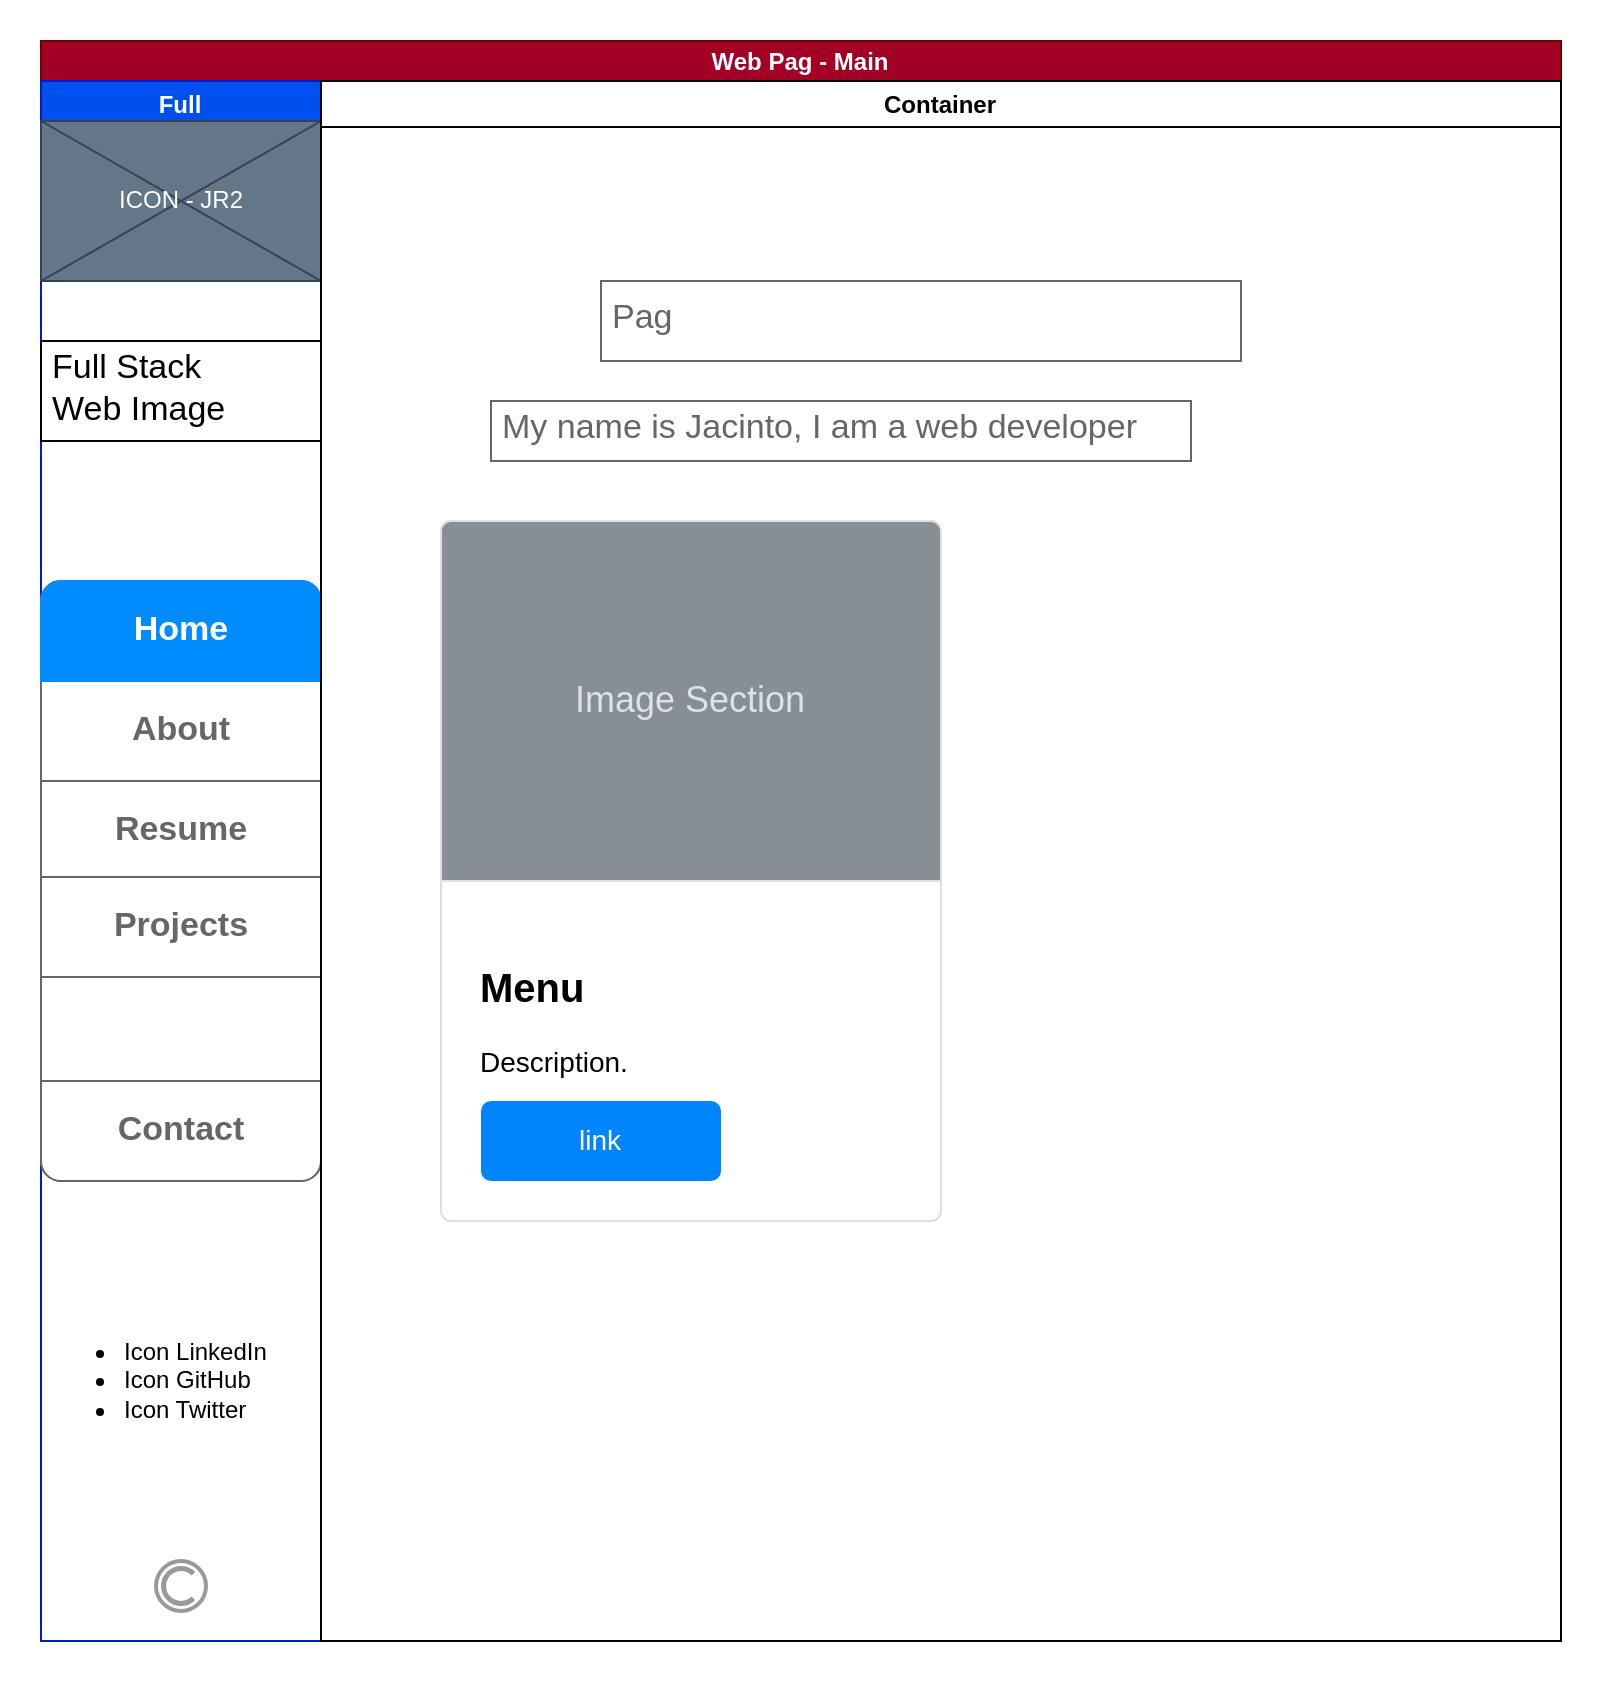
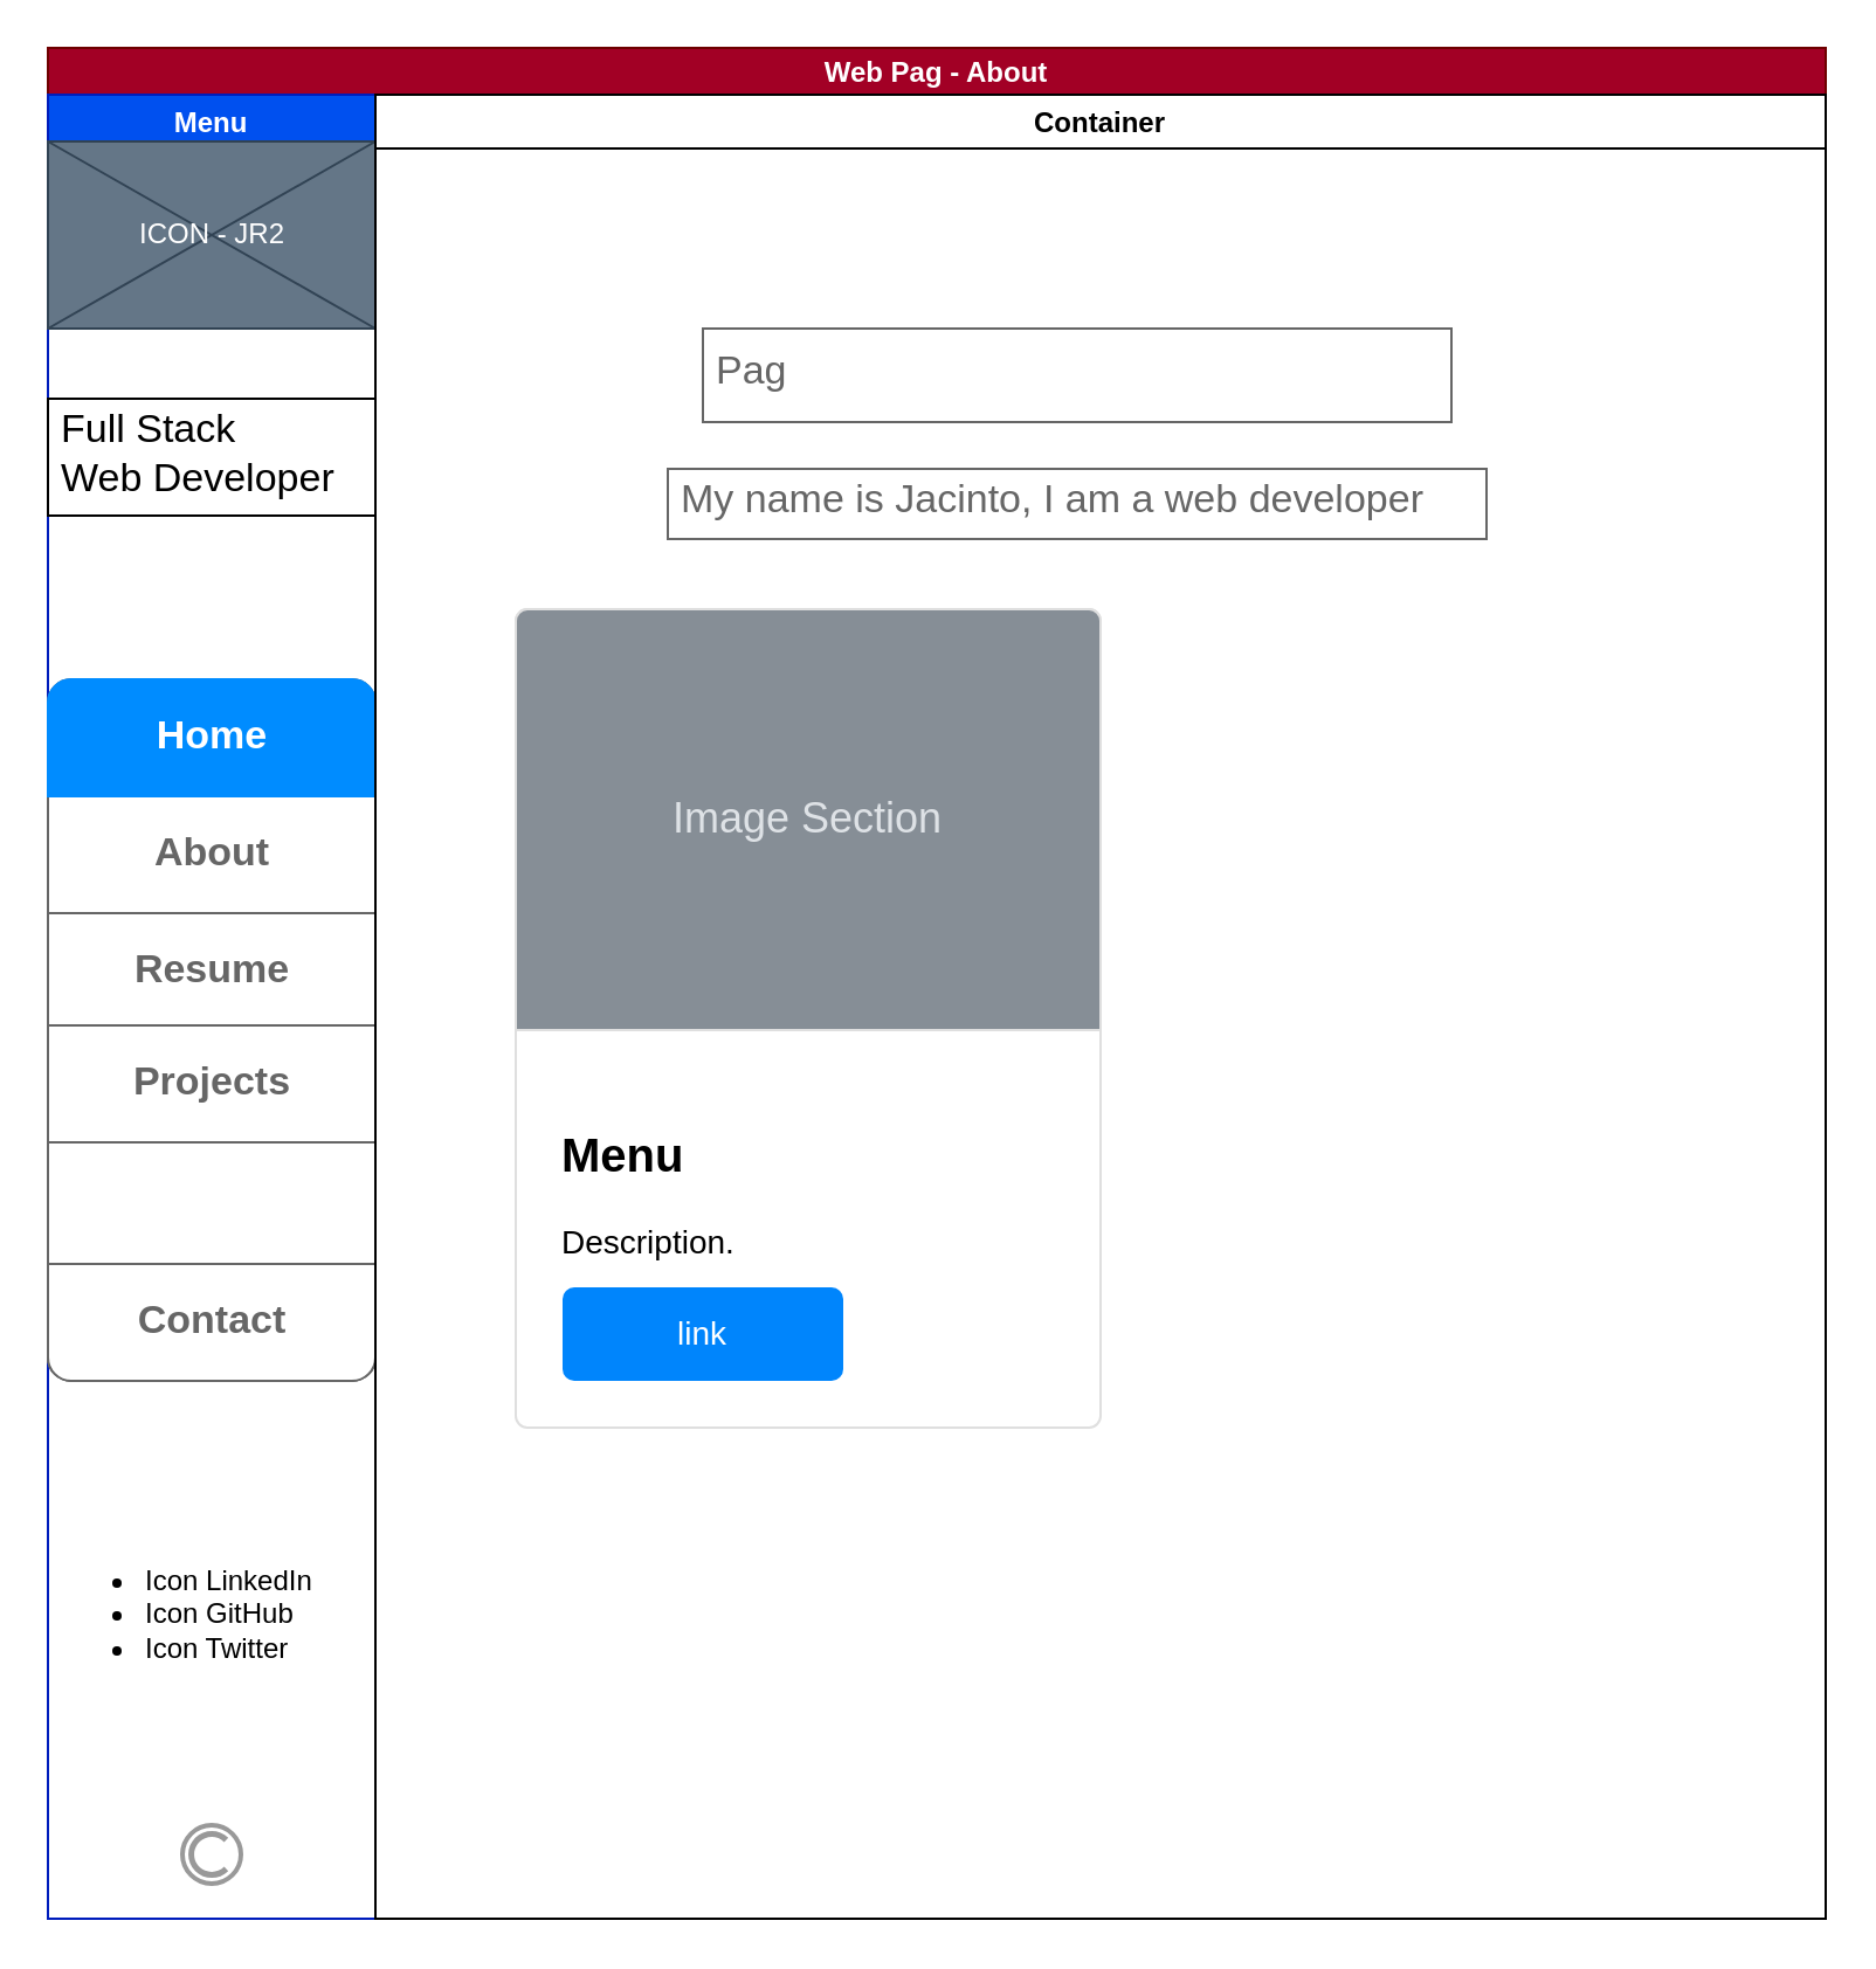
  <mxCell id="0" />
  <mxCell id="1" parent="0" />
- <mxCell id="2" value="Web Pag - Main" style="swimlane;fillColor=#a20025;strokeColor=#6F0000;fontColor=#ffffff;startSize=20;" parent="1" vertex="1"><mxGeometry x="20" y="20" width="760" height="800" as="geometry" /></mxCell>
- <mxCell id="3" value="Full" style="swimlane;fillColor=#0050ef;strokeColor=#001DBC;fontColor=#ffffff;" parent="2" vertex="1"><mxGeometry y="20" width="140" height="780" as="geometry" /></mxCell>
+ <mxCell id="2" value="Web Pag - About" style="swimlane;fillColor=#a20025;strokeColor=#6F0000;fontColor=#ffffff;startSize=20;" parent="1" vertex="1"><mxGeometry x="20" y="20" width="760" height="800" as="geometry" /></mxCell>
+ <mxCell id="3" value="Menu" style="swimlane;fillColor=#0050ef;strokeColor=#001DBC;fontColor=#ffffff;" parent="2" vertex="1"><mxGeometry y="20" width="140" height="780" as="geometry" /></mxCell>
  <mxCell id="4" value="" style="group" parent="3" vertex="1" connectable="0"><mxGeometry y="130" width="140" height="635" as="geometry" /></mxCell>
  <mxCell id="5" value="" style="strokeColor=#999999;verticalLabelPosition=bottom;shadow=0;dashed=0;verticalAlign=top;strokeWidth=2;html=1;shape=mxgraph.mockup.misc.copyrightIcon;" parent="4" vertex="1"><mxGeometry x="57.5" y="610" width="25" height="25" as="geometry" /></mxCell>
  <mxCell id="6" value="" style="strokeWidth=1;shadow=0;dashed=0;align=center;html=1;shape=mxgraph.mockup.rrect;rSize=10;strokeColor=#666666;" parent="4" vertex="1"><mxGeometry y="120" width="140" height="300" as="geometry" /></mxCell>
  <mxCell id="7" value="About" style="strokeColor=inherit;fillColor=inherit;gradientColor=inherit;strokeWidth=1;shadow=0;dashed=0;align=center;html=1;shape=mxgraph.mockup.rrect;rSize=0;fontSize=17;fontColor=#666666;fontStyle=1;resizeWidth=1;" parent="6" vertex="1"><mxGeometry width="140" height="50" relative="1" as="geometry"><mxPoint y="50" as="offset" /></mxGeometry></mxCell>
  <mxCell id="8" value="Resume" style="strokeColor=inherit;fillColor=inherit;gradientColor=inherit;strokeWidth=1;shadow=0;dashed=0;align=center;html=1;shape=mxgraph.mockup.rrect;rSize=0;fontSize=17;fontColor=#666666;fontStyle=1;resizeWidth=1;" parent="6" vertex="1"><mxGeometry width="140" height="50" relative="1" as="geometry"><mxPoint y="100" as="offset" /></mxGeometry></mxCell>
  <mxCell id="9" value="Home" style="strokeWidth=1;shadow=0;dashed=0;align=center;html=1;shape=mxgraph.mockup.topButton;rSize=10;fontSize=17;fontColor=#ffffff;fontStyle=1;fillColor=#008cff;strokeColor=#008cff;resizeWidth=1;" parent="6" vertex="1"><mxGeometry width="140" height="50" relative="1" as="geometry" /></mxCell>
  <mxCell id="10" value="Contact" style="strokeColor=inherit;fillColor=inherit;gradientColor=inherit;strokeWidth=1;shadow=0;dashed=0;align=center;html=1;shape=mxgraph.mockup.bottomButton;rSize=10;fontSize=17;fontColor=#666666;fontStyle=1;resizeWidth=1;" parent="6" vertex="1"><mxGeometry y="1" width="140" height="50" relative="1" as="geometry"><mxPoint y="-50" as="offset" /></mxGeometry></mxCell>
  <mxCell id="11" value="Projects" style="strokeColor=inherit;fillColor=inherit;gradientColor=inherit;strokeWidth=1;shadow=0;dashed=0;align=center;html=1;shape=mxgraph.mockup.rrect;rSize=0;fontSize=17;fontColor=#666666;fontStyle=1;resizeWidth=1;" parent="6" vertex="1"><mxGeometry width="140" height="50" relative="1" as="geometry"><mxPoint y="148" as="offset" /></mxGeometry></mxCell>
- <mxCell id="12" value="Full Stack&lt;br&gt;Web Image" style="strokeWidth=1;shadow=0;dashed=0;align=center;html=1;shape=mxgraph.mockup.text.textBox;align=left;fontSize=17;spacingLeft=4;spacingTop=-3;mainText=;" parent="4" vertex="1"><mxGeometry width="140" height="50" as="geometry" /></mxCell>
+ <mxCell id="12" value="Full Stack&lt;br&gt;Web Developer" style="strokeWidth=1;shadow=0;dashed=0;align=center;html=1;shape=mxgraph.mockup.text.textBox;align=left;fontSize=17;spacingLeft=4;spacingTop=-3;mainText=;" parent="4" vertex="1"><mxGeometry width="140" height="50" as="geometry" /></mxCell>
  <mxCell id="13" value="&lt;ul&gt;&lt;li&gt;Icon LinkedIn&lt;/li&gt;&lt;li&gt;Icon GitHub&lt;/li&gt;&lt;li&gt;Icon Twitter&lt;/li&gt;&lt;/ul&gt;" style="text;strokeColor=none;fillColor=none;html=1;whiteSpace=wrap;verticalAlign=middle;overflow=hidden;" parent="4" vertex="1"><mxGeometry y="480" width="140" height="80" as="geometry" /></mxCell>
  <mxCell id="14" value="ICON - JR2" style="verticalLabelPosition=middle;shadow=0;dashed=0;align=center;html=1;verticalAlign=middle;strokeWidth=1;shape=mxgraph.mockup.graphics.simpleIcon;strokeColor=#314354;fillColor=#647687;fontColor=#ffffff;labelPosition=center;" parent="3" vertex="1"><mxGeometry y="20" width="140" height="80" as="geometry" /></mxCell>
  <mxCell id="15" value="Container" style="swimlane;" parent="2" vertex="1"><mxGeometry x="140" y="20" width="620" height="780" as="geometry" /></mxCell>
  <mxCell id="16" value="Pag" style="strokeWidth=1;shadow=0;dashed=0;align=center;html=1;shape=mxgraph.mockup.text.textBox;fontColor=#666666;align=left;fontSize=17;spacingLeft=4;spacingTop=-3;strokeColor=#666666;mainText=;labelBackgroundColor=none;gradientColor=none;" vertex="1" parent="15"><mxGeometry x="140" y="100" width="320" height="40" as="geometry" /></mxCell>
- <mxCell id="17" value="My name is Jacinto, I am a web developer" style="strokeWidth=1;shadow=0;dashed=0;align=center;html=1;shape=mxgraph.mockup.text.textBox;fontColor=#666666;align=left;fontSize=17;spacingLeft=4;spacingTop=-3;strokeColor=#666666;mainText=;labelBackgroundColor=none;gradientColor=none;" vertex="1" parent="15"><mxGeometry x="85" y="160" width="350" height="30" as="geometry" /></mxCell>
+ <mxCell id="17" value="My name is Jacinto, I am a web developer" style="strokeWidth=1;shadow=0;dashed=0;align=center;html=1;shape=mxgraph.mockup.text.textBox;fontColor=#666666;align=left;fontSize=17;spacingLeft=4;spacingTop=-3;strokeColor=#666666;mainText=;labelBackgroundColor=none;gradientColor=none;" vertex="1" parent="15"><mxGeometry x="125" y="160" width="350" height="30" as="geometry" /></mxCell>
  <mxCell id="18" value="&lt;b&gt;&lt;font style=&quot;font-size: 20px&quot;&gt;Menu&lt;/font&gt;&lt;/b&gt;&lt;br style=&quot;font-size: 14px&quot;&gt;&lt;br style=&quot;font-size: 14px&quot;&gt;Description." style="html=1;shadow=0;dashed=0;shape=mxgraph.bootstrap.rrect;rSize=5;strokeColor=#DFDFDF;html=1;whiteSpace=wrap;fillColor=#ffffff;fontColor=#000000;verticalAlign=bottom;align=left;spacing=20;spacingBottom=50;fontSize=14;" vertex="1" parent="15"><mxGeometry x="60" y="220" width="250" height="350" as="geometry" /></mxCell>
  <mxCell id="19" value="Image Section" style="html=1;shadow=0;dashed=0;shape=mxgraph.bootstrap.topButton;rSize=5;perimeter=none;whiteSpace=wrap;fillColor=#868E96;strokeColor=#DFDFDF;fontColor=#DEE2E6;resizeWidth=1;fontSize=18;" vertex="1" parent="18"><mxGeometry width="250" height="180" relative="1" as="geometry" /></mxCell>
  <mxCell id="20" value="link" style="html=1;shadow=0;dashed=0;shape=mxgraph.bootstrap.rrect;rSize=5;perimeter=none;whiteSpace=wrap;fillColor=#0085FC;strokeColor=none;fontColor=#ffffff;resizeWidth=1;fontSize=14;" vertex="1" parent="18"><mxGeometry y="1" width="120" height="40" relative="1" as="geometry"><mxPoint x="20" y="-60" as="offset" /></mxGeometry></mxCell>
